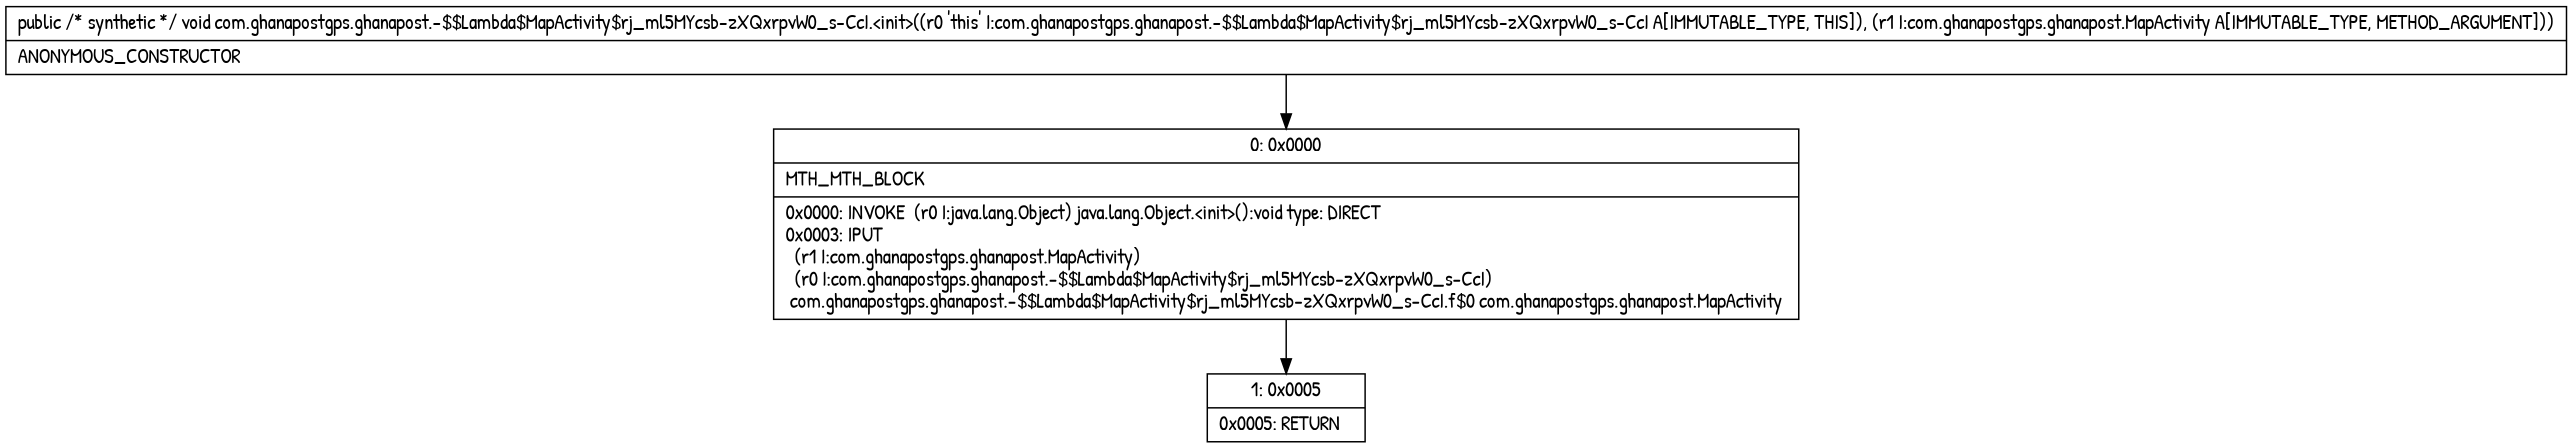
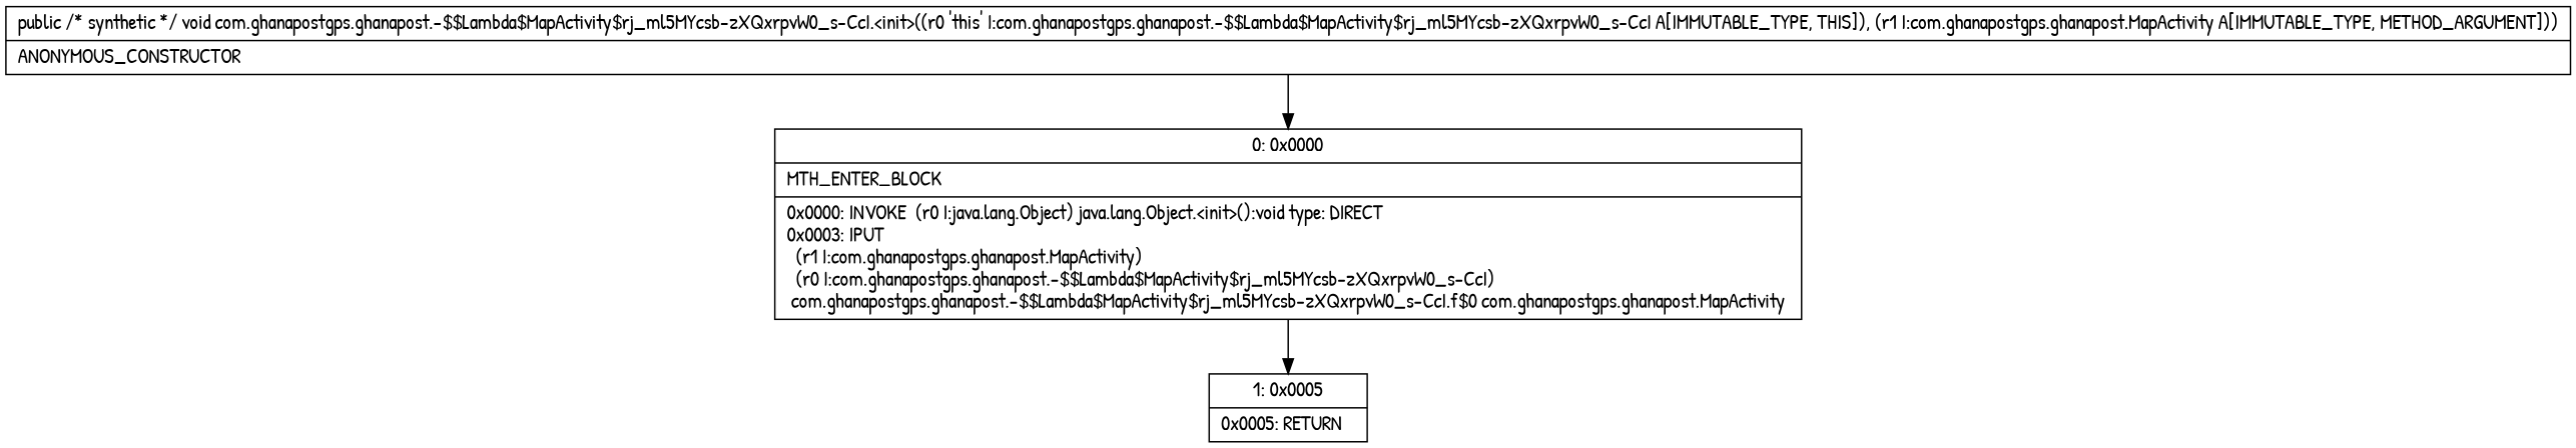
  digraph {
    fontname="Patrick Hand"
    node [shape=record fontname="Patrick Hand"]
    edge [fontname="Patrick Hand"]
-   n1 [label="{0\:\ 0x0000|MTH_MTH_BLOCK\l|0x0000: INVOKE  (r0 I:java.lang.Object) java.lang.Object.\<init\>():void type: DIRECT \l0x0003: IPUT  \l  (r1 I:com.ghanapostgps.ghanapost.MapActivity)\l  (r0 I:com.ghanapostgps.ghanapost.\-$$Lambda$MapActivity$rj_ml5MYcsb\-zXQxrpvW0_s\-CcI)\l com.ghanapostgps.ghanapost.\-$$Lambda$MapActivity$rj_ml5MYcsb\-zXQxrpvW0_s\-CcI.f$0 com.ghanapostgps.ghanapost.MapActivity \l}"]
+   n1 [label="{0\:\ 0x0000|MTH_ENTER_BLOCK\l|0x0000: INVOKE  (r0 I:java.lang.Object) java.lang.Object.\<init\>():void type: DIRECT \l0x0003: IPUT  \l  (r1 I:com.ghanapostgps.ghanapost.MapActivity)\l  (r0 I:com.ghanapostgps.ghanapost.\-$$Lambda$MapActivity$rj_ml5MYcsb\-zXQxrpvW0_s\-CcI)\l com.ghanapostgps.ghanapost.\-$$Lambda$MapActivity$rj_ml5MYcsb\-zXQxrpvW0_s\-CcI.f$0 com.ghanapostgps.ghanapost.MapActivity \l}"]
    n2 [label="{1\:\ 0x0005|0x0005: RETURN   \l}"]
    n3 [label="{public \/* synthetic *\/ void com.ghanapostgps.ghanapost.\-$$Lambda$MapActivity$rj_ml5MYcsb\-zXQxrpvW0_s\-CcI.\<init\>((r0 'this' I:com.ghanapostgps.ghanapost.\-$$Lambda$MapActivity$rj_ml5MYcsb\-zXQxrpvW0_s\-CcI A[IMMUTABLE_TYPE, THIS]), (r1 I:com.ghanapostgps.ghanapost.MapActivity A[IMMUTABLE_TYPE, METHOD_ARGUMENT]))  | ANONYMOUS_CONSTRUCTOR\l}"]
    n1 -> n2
    n3 -> n1
  }
